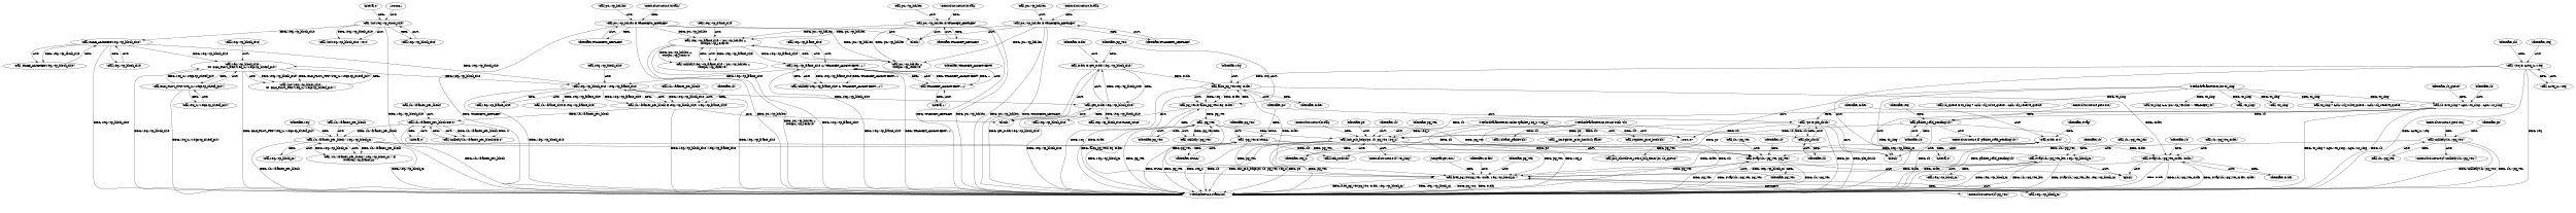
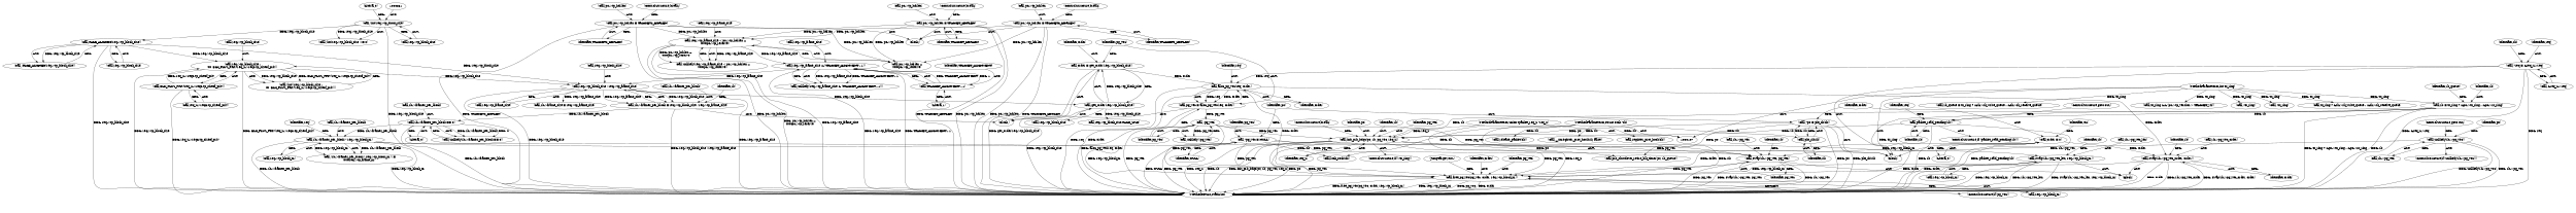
  digraph {
    n1 [label="(Call,free_pg_vec(pg_vec, order, req->tp_block_nr))"]
    n2 [label="(Call,req->tp_block_nr)"]
    n3 [label="(MethodReturn,static int)"]
    n4 [label="(ControlStructure,if (pg_vec))"]
    n5 [label="(Call,init_prb_bdqc(po, rb, pg_vec, req_u))"]
    n6 [label="(Call,swap(rb->pg_vec, pg_vec))"]
    n7 [label="(Call,prb_shutdown_retire_blk_timer(po, rb_queue))"]
    n8 [label="(Identifier,req_u)"]
    n9 [label="(ControlStructure,if (!tx_ring))"]
    n10 [label="(Identifier,pg_vec)"]
    n11 [label="(Block,)"]
    n12 [label="(Call,*po = pkt_sk(sk))"]
    n13 [label="(Call,pkt_sk(sk))"]
    n14 [label="(Block,)"]
    n15 [label="(Identifier,sk)"]
    n16 [label="(Call,lock_sock(sk))"]
    n17 [label="(MethodParameterIn,struct sock *sk)"]
    n18 [label="(Call,__unregister_prot_hook(sk, false))"]
    n19 [label="(Call,register_prot_hook(sk))"]
    n20 [label="(Call,release_packet(sk))"]
    1000107
    n22 [label="(Call,packet_read_pending(rb))"]
    n23 [label="(Identifier,rb)"]
    n24 [label="(ControlStructure,if (packet_read_pending(rb)))"]
    n25 [label="(Call,rb = tx_ring ? &po->tx_ring : &po->rx_ring)"]
    n26 [label="(MethodParameterIn,int tx_ring)"]
    n27 [label="(Call,!tx_ring)"]
    n28 [label="(Call,tx_ring ? &sk->sk_write_queue : &sk->sk_receive_queue)"]
    n29 [label="(Call,rb_queue = tx_ring ? &sk->sk_write_queue : &sk->sk_receive_queue)"]
    n30 [label="(Call,tx_ring && (po->tp_version > TPACKET_V2))"]
    n31 [label="(Call,!tx_ring)"]
    n32 [label="(Call,!pg_vec)"]
    n33 [label="(Identifier,pg_vec)"]
    n34 [label="(Call,unlikely(!pg_vec))"]
    n35 [label="(Call,pg_vec = alloc_pg_vec(req, order))"]
    n36 [label="(Call,alloc_pg_vec(req, order))"]
    n37 [label="(Block,)"]
    n38 [label="(Call,swap(rb->pg_vec_order, order))"]
    n39 [label="(Identifier,order)"]
    n40 [label="(Identifier,order)"]
    n41 [label="(Call,*req = &req_u->req)"]
    n42 [label="(Call,&req_u->req)"]
    n43 [label="(Call,order = get_order(req->tp_block_size))"]
    n44 [label="(Call,get_order(req->tp_block_size))"]
    n45 [label="(Call,req->tp_block_size/PAGE_SIZE)"]
    n46 [label="(Call,req->tp_block_size)"]
    n47 [label="(Call,req->tp_block_size / req->tp_frame_size)"]
    n48 [label="(Call,rb->frames_per_block = req->tp_block_size / req->tp_frame_size)"]
    n49 [label="(Call,req->tp_frame_size)"]
    n50 [label="(Call,rb->frame_size = req->tp_frame_size)"]
    n51 [label="(Call,rb->frames_per_block == 0)"]
    n52 [label="(Call,req->tp_block_size -\n\t\t\t  BLK_PLUS_PRIV(req_u->req3.tp_sizeof_priv))"]
    n53 [label="(Call,BLK_PLUS_PRIV(req_u->req3.tp_sizeof_priv))"]
    n54 [label="(Call,(int)(req->tp_block_size -\n\t\t\t  BLK_PLUS_PRIV(req_u->req3.tp_sizeof_priv)))"]
    n55 [label="(Call,req_u->req3.tp_sizeof_priv)"]
    n56 [label="(Call,PAGE_ALIGNED(req->tp_block_size))"]
    n57 [label="(Call,req->tp_block_size)"]
    n58 [label="(Call,!PAGE_ALIGNED(req->tp_block_size))"]
    n59 [label="(Call,(int)req->tp_block_size)"]
    n60 [label="(Call,(int)req->tp_block_size <= 0)"]
    n61 [label="(Call,req->tp_block_size)"]
    n62 [label="(Call,req->tp_frame_size & (TPACKET_ALIGNMENT - 1))"]
    n63 [label="(Call,TPACKET_ALIGNMENT - 1)"]
    n64 [label="(Call,unlikely(req->tp_frame_size & (TPACKET_ALIGNMENT - 1)))"]
    n65 [label="(Literal,1)"]
    n66 [label="(Call,req->tp_frame_size < po->tp_hdrlen +\n\t\t\t\t\tpo->tp_reserve)"]
    n67 [label="(Call,unlikely(req->tp_frame_size < po->tp_hdrlen +\n\t\t\t\t\tpo->tp_reserve))"]
    n68 [label="(Call,po->tp_hdrlen +\n\t\t\t\t\tpo->tp_reserve)"]
    n69 [label="(Call,po->tp_hdrlen = TPACKET3_HDRLEN)"]
    n70 [label="(Identifier,TPACKET3_HDRLEN)"]
    n71 [label="(Block,)"]
    n72 [label="(Call,po->tp_hdrlen = TPACKET2_HDRLEN)"]
    n73 [label="(Identifier,TPACKET2_HDRLEN)"]
    n74 [label="(Call,po->tp_hdrlen = TPACKET_HDRLEN)"]
    n75 [label="(Identifier,TPACKET_HDRLEN)"]
    n76 [label="(MethodParameterIn,union tpacket_req_u *req_u)"]
    n77 [label="(Call,unlikely(rb->pg_vec))"]
    n78 [label="(ControlStructure,if (unlikely(rb->pg_vec)))"]
    n79 [label="(Call,rb->pg_vec)"]
    n80 [label="(Call,*pg_vec = NULL)"]
    n81 [label="(Identifier,NULL)"]
    n82 [label="(Call,order = 0)"]
    n83 [label="(Literal,0)"]
    n84 [label="(Call,swap(rb->pg_vec_len, req->tp_block_nr))"]
    n85 [label="(Call,req->tp_block_nr)"]
    n86 [label="(Call,rb->frames_per_block * req->tp_block_nr)"]
    n87 [label="(Call,req->tp_block_nr)"]
    n88 [label="(Call,(rb->frames_per_block * req->tp_block_nr) !=\n\t\t\t\t\treq->tp_frame_nr)"]
    n89 [label="(Literal,0)"]
    n90 [label="(Call,unlikely(rb->frames_per_block == 0))"]
    n91 [label="(Identifier,rb)"]
    n92 [label="(Call,req->tp_block_size)"]
    n93 [label="(Call,rb->frames_per_block)"]
    n94 [label="(Identifier,req)"]
    n95 [label="(ControlStructure,goto out;)"]
    n96 [label="(Identifier,TPACKET_ALIGNMENT)"]
    n97 [label="(Call,rb->frames_per_block)"]
    n98 [label="(Identifier,sk)"]
    n99 [label="(Identifier,rb)"]
    n100 [label="(Identifier,req)"]
    n101 [label="(Call,po->tp_hdrlen)"]
    n102 [label="(Identifier,rb)"]
    n103 [label="(Identifier,po)"]
    n104 [label="(Identifier,pg_vec)"]
    n105 [label="(Identifier,rb_queue)"]
    n106 [label="(Identifier,rb)"]
    n107 [label="(Call,po->tp_hdrlen)"]
    n108 [label="(Identifier,rb)"]
    n109 [label="(JumpTarget,out:)"]
    n110 [label="(Call,rb->pg_vec_order)"]
    n111 [label="(Identifier,pg_vec)"]
    n112 [label="(ControlStructure,goto out;)"]
    n113 [label="(Identifier,req)"]
    n114 [label="(Identifier,order)"]
    n115 [label="(Identifier,order)"]
    n116 [label="(Call,req->tp_frame_size)"]
    n117 [label="(Identifier,order)"]
    n118 [label="(Call,rb->pg_vec)"]
    n119 [label="(Identifier,po)"]
    n120 [label="(Identifier,pg_vec)"]
    n121 [label="(ControlStructure,break;)"]
    n122 [label="(ControlStructure,break;)"]
    n123 [label="(Call,rb->pg_vec_len)"]
    n124 [label="(Call,rb->frames_per_block)"]
    n125 [label="(Call,req->tp_frame_size)"]
    n126 [label="(Call,po->tp_hdrlen)"]
    n127 [label="(Literal,0)"]
    n128 [label="(Identifier,po)"]
    n129 [label="(ControlStructure,break;)"]
    n130 [label="(ControlStructure,break;)"]
    n131 [label="(Identifier,rb)"]
-   n132 [label="(Identifier,swap)"]
+   n132 [label="(Identifier,err)"]
    n133 [label="(Identifier,req)"]
    n134 [label="(Identifier,pg_vec)"]
    n135 [label="(Call,req->tp_block_size)"]
    n136 [label=1000231]
    n1 -> n2 [label="CFG: "]
    n1 -> n3 [label="DDG: req->tp_block_nr"]
    n1 -> n3 [label="DDG: pg_vec"]
    n1 -> n3 [label="DDG: order"]
    n1 -> n3 [label="DDG: free_pg_vec(pg_vec, order, req->tp_block_nr)"]
    n1 -> n4 [label="HDRLEN: "]
    n2 -> n1 [label="AST: "]
    n5 -> n1 [label="DDG: pg_vec"]
    n5 -> n3 [label="DDG: pg_vec"]
    n5 -> n3 [label="DDG: req_u"]
    n5 -> n3 [label="DDG: rb"]
    n5 -> n3 [label="DDG: init_prb_bdqc(po, rb, pg_vec, req_u)"]
    n5 -> n3 [label="DDG: po"]
    n5 -> n6 [label="DDG: pg_vec"]
    n5 -> n7 [label="DDG: po"]
    n5 -> n8 [label="CFG: "]
    n5 -> n9 [label="AST: "]
    n6 -> n1 [label="DDG: pg_vec"]
    n6 -> n3 [label="DDG: pg_vec"]
    n6 -> n3 [label="DDG: swap(rb->pg_vec, pg_vec)"]
    n6 -> n3 [label="DDG: rb->pg_vec"]
    n6 -> n10 [label="CFG: "]
    n6 -> n11 [label="AST: "]
    n8 -> n5 [label="AST: "]
    n10 -> n6 [label="AST: "]
    n12 -> n3 [label="DDG: pkt_sk(sk)"]
    n12 -> n3 [label="DDG: po"]
    n12 -> n5 [label="DDG: po"]
    n12 -> n7 [label="DDG: po"]
    n12 -> n13 [label="CFG: "]
    n12 -> n14 [label="AST: "]
    n13 -> n12 [label="AST: "]
    n13 -> n12 [label="DDG: sk"]
    n13 -> n15 [label="CFG: "]
    n15 -> n13 [label="AST: "]
    n17 -> n3 [label="DDG: sk"]
    n17 -> n13 [label="DDG: sk"]
    n17 -> n16 [label="DDG: sk"]
    n17 -> n18 [label="DDG: sk"]
    n17 -> n19 [label="DDG: sk"]
    n17 -> n20 [label="DDG: sk"]
    n17 -> 1000107 [label="AST: "]
    n22 -> n3 [label="DDG: rb"]
    n22 -> n3 [label="DDG: packet_read_pending(rb)"]
    n22 -> n5 [label="DDG: rb"]
    n22 -> n23 [label="CFG: "]
    n22 -> n24 [label="AST: "]
    n23 -> n22 [label="AST: "]
    n25 -> n3 [label="DDG: rb"]
    n25 -> n3 [label="DDG: tx_ring ? &po->tx_ring : &po->rx_ring"]
    n25 -> n5 [label="DDG: rb"]
    n25 -> n14 [label="AST: "]
    n25 -> n22 [label="DDG: rb"]
    n26 -> n3 [label="DDG: tx_ring"]
    n26 -> 1000107 [label="AST: "]
    n26 -> n25 [label="DDG: tx_ring"]
    n26 -> n27 [label="DDG: tx_ring"]
    n26 -> n28 [label="DDG: tx_ring"]
    n26 -> n29 [label="DDG: tx_ring"]
    n26 -> n30 [label="DDG: tx_ring"]
    n26 -> n31 [label="DDG: tx_ring"]
    n32 -> n1 [label="DDG: pg_vec"]
    n32 -> n3 [label="DDG: pg_vec"]
-   n32 -> n5 [label="DDG: NULL"]
+   n32 -> n5 [label="DDG: pg_vec"]
    n32 -> n6 [label="DDG: pg_vec"]
    n32 -> n33 [label="CFG: "]
    n32 -> n34 [label="AST: "]
    n32 -> n34 [label="DDG: pg_vec"]
    n33 -> n32 [label="AST: "]
    n33 -> n35 [label="CFG: "]
    n34 -> n32 [label="CFG: "]
    n35 -> n3 [label="DDG: alloc_pg_vec(req, order)"]
    n35 -> n32 [label="DDG: pg_vec"]
    n35 -> n36 [label="CFG: "]
    n35 -> n37 [label="AST: "]
    n36 -> n1 [label="DDG: order"]
    n36 -> n3 [label="DDG: req"]
    n36 -> n3 [label="DDG: order"]
    n36 -> n35 [label="AST: "]
    n36 -> n35 [label="DDG: req"]
    n36 -> n35 [label="DDG: order"]
    n36 -> n38 [label="DDG: order"]
    n36 -> n39 [label="CFG: "]
    n38 -> n1 [label="DDG: order"]
    n38 -> n3 [label="DDG: order"]
    n38 -> n3 [label="DDG: rb->pg_vec_order"]
    n38 -> n3 [label="DDG: swap(rb->pg_vec_order, order)"]
    n38 -> n11 [label="AST: "]
    n38 -> n40 [label="CFG: "]
    n39 -> n36 [label="AST: "]
    n40 -> n38 [label="AST: "]
    n41 -> n3 [label="DDG: &req_u->req"]
    n41 -> n3 [label="DDG: req"]
    n41 -> n14 [label="AST: "]
    n41 -> n36 [label="DDG: req"]
    n41 -> n42 [label="CFG: "]
    n42 -> n41 [label="AST: "]
    n43 -> n3 [label="DDG: get_order(req->tp_block_size)"]
    n43 -> n36 [label="DDG: order"]
    n43 -> n37 [label="AST: "]
    n43 -> n44 [label="CFG: "]
    n44 -> n3 [label="DDG: req->tp_block_size"]
    n44 -> n43 [label="AST: "]
    n44 -> n43 [label="DDG: req->tp_block_size"]
    n44 -> n45 [label="DDG: req->tp_block_size"]
    n44 -> n46 [label="CFG: "]
    n46 -> n44 [label="AST: "]
    n47 -> n3 [label="DDG: req->tp_block_size"]
    n47 -> n3 [label="DDG: req->tp_frame_size"]
    n47 -> n44 [label="DDG: req->tp_block_size"]
    n47 -> n48 [label="AST: "]
    n47 -> n48 [label="DDG: req->tp_block_size"]
    n47 -> n48 [label="DDG: req->tp_frame_size"]
    n47 -> n49 [label="CFG: "]
    n47 -> n50 [label="DDG: req->tp_frame_size"]
    n48 -> n3 [label="DDG: req->tp_block_size / req->tp_frame_size"]
    n48 -> n37 [label="AST: "]
    n48 -> n47 [label="CFG: "]
    n48 -> n51 [label="DDG: rb->frames_per_block"]
    n49 -> n47 [label="AST: "]
    n51 -> n3 [label="DDG: rb->frames_per_block"]
    n51 -> n86 [label="DDG: rb->frames_per_block"]
    n51 -> n89 [label="CFG: "]
    n51 -> n90 [label="AST: "]
    n51 -> n90 [label="DDG: rb->frames_per_block"]
    n51 -> n90 [label="DDG: 0"]
    n52 -> n3 [label="DDG: req->tp_block_size"]
    n52 -> n3 [label="DDG: BLK_PLUS_PRIV(req_u->req3.tp_sizeof_priv)"]
    n52 -> n47 [label="DDG: req->tp_block_size"]
    n52 -> n53 [label="CFG: "]
    n52 -> n54 [label="AST: "]
    n52 -> n54 [label="DDG: req->tp_block_size"]
    n52 -> n54 [label="DDG: BLK_PLUS_PRIV(req_u->req3.tp_sizeof_priv)"]
    n53 -> n3 [label="DDG: req_u->req3.tp_sizeof_priv"]
    n53 -> n52 [label="AST: "]
    n53 -> n52 [label="DDG: req_u->req3.tp_sizeof_priv"]
    n53 -> n55 [label="CFG: "]
    n54 -> n52 [label="CFG: "]
    n55 -> n53 [label="AST: "]
    n56 -> n3 [label="DDG: req->tp_block_size"]
    n56 -> n47 [label="DDG: req->tp_block_size"]
    n56 -> n52 [label="DDG: req->tp_block_size"]
    n56 -> n57 [label="CFG: "]
    n56 -> n58 [label="AST: "]
    n56 -> n58 [label="DDG: req->tp_block_size"]
    n57 -> n56 [label="AST: "]
    n58 -> n56 [label="CFG: "]
    n59 -> n3 [label="DDG: req->tp_block_size"]
    n59 -> n56 [label="DDG: req->tp_block_size"]
    n59 -> n60 [label="AST: "]
    n59 -> n60 [label="DDG: req->tp_block_size"]
    n59 -> n61 [label="CFG: "]
    n61 -> n59 [label="AST: "]
    n62 -> n3 [label="DDG: req->tp_frame_size"]
    n62 -> n3 [label="DDG: TPACKET_ALIGNMENT - 1"]
    n62 -> n47 [label="DDG: req->tp_frame_size"]
    n62 -> n63 [label="CFG: "]
    n62 -> n64 [label="AST: "]
    n62 -> n64 [label="DDG: req->tp_frame_size"]
    n62 -> n64 [label="DDG: TPACKET_ALIGNMENT - 1"]
    n63 -> n62 [label="AST: "]
    n63 -> n62 [label="DDG: TPACKET_ALIGNMENT"]
    n63 -> n62 [label="DDG: 1"]
    n63 -> n65 [label="CFG: "]
    n64 -> n62 [label="CFG: "]
    n65 -> n63 [label="AST: "]
    n66 -> n3 [label="DDG: req->tp_frame_size"]
    n66 -> n3 [label="DDG: po->tp_hdrlen +\n\t\t\t\t\tpo->tp_reserve"]
    n66 -> n62 [label="DDG: req->tp_frame_size"]
    n66 -> n67 [label="AST: "]
    n66 -> n67 [label="DDG: req->tp_frame_size"]
    n66 -> n67 [label="DDG: po->tp_hdrlen +\n\t\t\t\t\tpo->tp_reserve"]
    n66 -> n68 [label="CFG: "]
    n67 -> n66 [label="CFG: "]
    n68 -> n66 [label="AST: "]
    n69 -> n3 [label="DDG: po->tp_hdrlen"]
    n69 -> n3 [label="DDG: TPACKET3_HDRLEN"]
    n69 -> n66 [label="DDG: po->tp_hdrlen"]
    n69 -> n68 [label="DDG: po->tp_hdrlen"]
    n69 -> n70 [label="CFG: "]
    n69 -> n71 [label="AST: "]
    n70 -> n69 [label="AST: "]
    n72 -> n3 [label="DDG: po->tp_hdrlen"]
    n72 -> n3 [label="DDG: TPACKET2_HDRLEN"]
    n72 -> n66 [label="DDG: po->tp_hdrlen"]
    n72 -> n68 [label="DDG: po->tp_hdrlen"]
    n72 -> n71 [label="AST: "]
    n72 -> n73 [label="CFG: "]
    n73 -> n72 [label="AST: "]
    n74 -> n3 [label="DDG: TPACKET_HDRLEN"]
    n74 -> n3 [label="DDG: po->tp_hdrlen"]
    n74 -> n66 [label="DDG: po->tp_hdrlen"]
    n74 -> n68 [label="DDG: po->tp_hdrlen"]
    n74 -> n71 [label="AST: "]
    n74 -> n75 [label="CFG: "]
    n75 -> n74 [label="AST: "]
    n76 -> n3 [label="DDG: req_u"]
    n76 -> n5 [label="DDG: req_u"]
    n76 -> 1000107 [label="AST: "]
    n77 -> n3 [label="DDG: unlikely(rb->pg_vec)"]
    n77 -> n3 [label="DDG: rb->pg_vec"]
    n77 -> n6 [label="DDG: rb->pg_vec"]
    n77 -> n78 [label="AST: "]
    n77 -> n79 [label="CFG: "]
    n79 -> n77 [label="AST: "]
    n80 -> n1 [label="DDG: pg_vec"]
    n80 -> n3 [label="DDG: pg_vec"]
    n80 -> n3 [label="DDG: NULL"]
    n80 -> n6 [label="DDG: pg_vec"]
    n80 -> n14 [label="AST: "]
    n80 -> n16 [label="DDG: sk"]
    n80 -> n81 [label="CFG: "]
    n81 -> n80 [label="AST: "]
    n82 -> n1 [label="DDG: order"]
    n82 -> n3 [label="DDG: order"]
    n82 -> n14 [label="AST: "]
    n82 -> n38 [label="DDG: order"]
    n82 -> n83 [label="CFG: "]
    n83 -> n82 [label="AST: "]
    n84 -> n1 [label="DDG: req->tp_block_nr"]
    n84 -> n3 [label="DDG: swap(rb->pg_vec_len, req->tp_block_nr)"]
    n84 -> n3 [label="DDG: req->tp_block_nr"]
    n84 -> n3 [label="DDG: rb->pg_vec_len"]
    n84 -> n11 [label="AST: "]
    n84 -> n85 [label="CFG: "]
    n85 -> n84 [label="AST: "]
    n86 -> n1 [label="DDG: req->tp_block_nr"]
    n86 -> n3 [label="DDG: rb->frames_per_block"]
    n86 -> n3 [label="DDG: req->tp_block_nr"]
    n86 -> n84 [label="DDG: req->tp_block_nr"]
    n86 -> n87 [label="CFG: "]
    n86 -> n88 [label="AST: "]
    n86 -> n88 [label="DDG: rb->frames_per_block"]
    n86 -> n88 [label="DDG: req->tp_block_nr"]
    n87 -> n86 [label="AST: "]
    n89 -> n51 [label="AST: "]
    n90 -> n51 [label="CFG: "]
    n91 -> n84 [label="CFG: "]
    n92 -> n52 [label="AST: "]
    n93 -> n51 [label="AST: "]
    n94 -> n36 [label="AST: "]
    n95 -> n77 [label="CFG: "]
    n96 -> n63 [label="AST: "]
    n97 -> n86 [label="AST: "]
    n98 -> n41 [label="CFG: "]
    n99 -> n38 [label="CFG: "]
    n100 -> n41 [label="AST: "]
    n101 -> n69 [label="AST: "]
    n102 -> n6 [label="CFG: "]
    n103 -> n12 [label="AST: "]
    n103 -> n80 [label="CFG: "]
    n104 -> n1 [label="AST: "]
    n105 -> n25 [label="CFG: "]
    n106 -> n25 [label="AST: "]
    n107 -> n72 [label="AST: "]
    n108 -> n5 [label="AST: "]
    n109 -> n1 [label="CFG: "]
    n110 -> n38 [label="AST: "]
    n111 -> n5 [label="AST: "]
    n112 -> n22 [label="CFG: "]
    n113 -> n86 [label="CFG: "]
    n114 -> n12 [label="CFG: "]
    n114 -> n82 [label="AST: "]
    n115 -> n1 [label="AST: "]
    n116 -> n66 [label="AST: "]
    n117 -> n43 [label="AST: "]
    n118 -> n6 [label="AST: "]
    n119 -> n77 [label="CFG: "]
    n120 -> n80 [label="AST: "]
    n121 -> n5 [label="CFG: "]
    n122 -> n69 [label="CFG: "]
    n123 -> n84 [label="AST: "]
    n124 -> n48 [label="AST: "]
    n125 -> n62 [label="AST: "]
    n126 -> n74 [label="AST: "]
    n127 -> n59 [label="CFG: "]
    n128 -> n5 [label="AST: "]
    n129 -> n72 [label="CFG: "]
    n130 -> n74 [label="CFG: "]
    n131 -> n48 [label="CFG: "]
    n132 -> n82 [label="CFG: "]
    n133 -> n22 [label="CFG: "]
    n134 -> n35 [label="AST: "]
    n134 -> n43 [label="CFG: "]
    n135 -> n47 [label="AST: "]
    n136 -> n59 [label="AST: "]
  }
